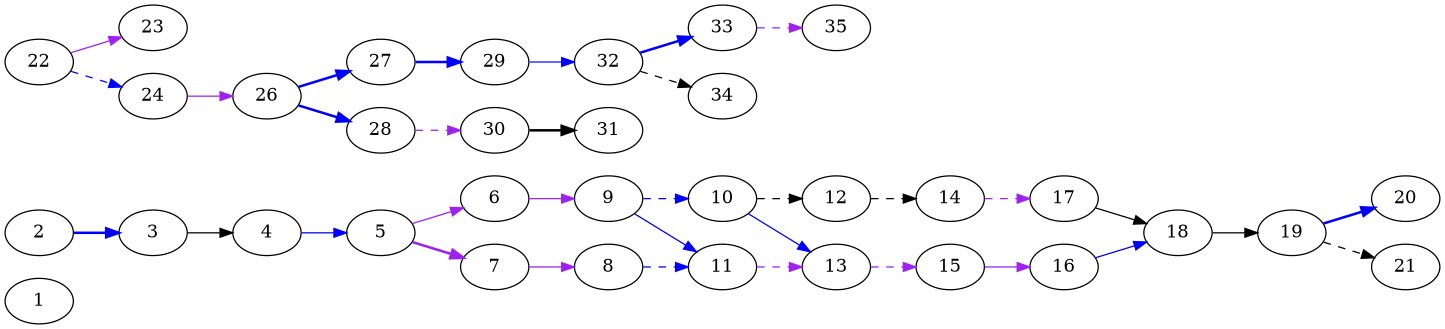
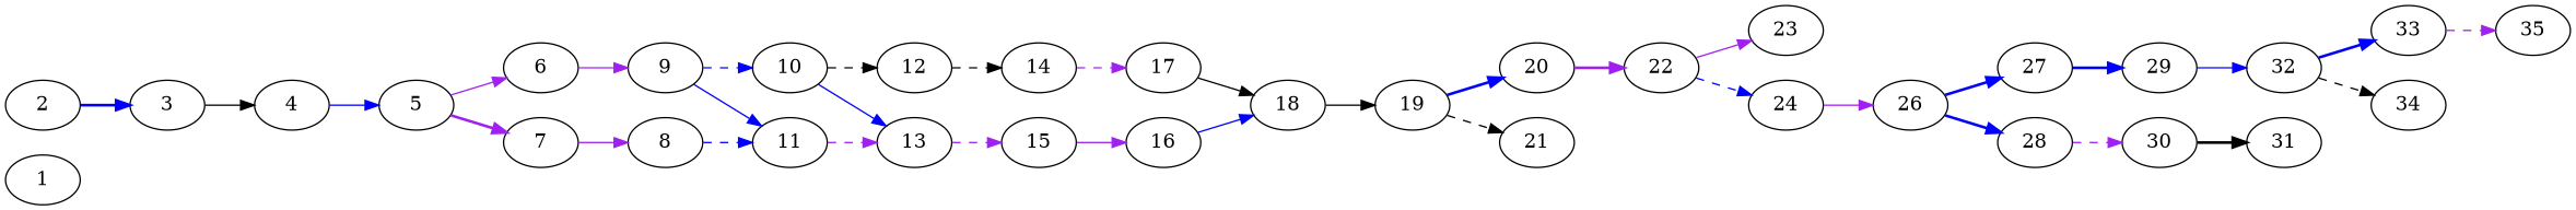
  digraph {
    rankdir=LR
    node [alpha=0.08]
    edge [color=blue style=solid]
    1 [alpha=0.04 expect_size=22718464]
    2 [alpha=0.07 expect_size=5900288]
    3 [expect_size=41912320]
    4 [alpha=0.17 expect_size=22940672]
    5 [alpha=0.09 expect_size=32856064]
    6 [alpha=0.03 expect_size=28309504]
    7 [expect_size=23746560]
    9 [alpha=0.07 expect_size=31164416]
    8 [alpha=0.10 expect_size=31881216]
    11 [alpha=0.16 expect_size=16233472]
    10 [alpha=0.02 expect_size=29281280]
    13 [alpha=0.17 expect_size=42648576]
    12 [alpha=0.01 expect_size=25931776]
    15 [alpha=0.03 expect_size=8107008]
    14 [alpha=0.06 expect_size=14132224]
    17 [expect_size=37482496]
    16 [alpha=0.10 expect_size=30071808]
    18 [alpha=0.05 expect_size=9304064]
    19 [alpha=0.12 expect_size=32074752]
    20 [alpha=0.12 expect_size=48370688]
    21 [alpha=0.20 expect_size=5991424]
    22 [expect_size=42771456]
    23 [alpha=0.11 expect_size=45470720]
    24 [alpha=0.02 expect_size=39379968]
    26 [alpha=0.16 expect_size=14043136]
    27 [alpha=0.16 expect_size=37894144]
    28 [expect_size=9862144]
    29 [alpha=0.10 expect_size=20705280]
    30 [alpha=0.03 expect_size=50064384]
    32 [alpha=0.06 expect_size=32010240]
    31 [alpha=0.20 expect_size=32278528]
    33 [expect_size=49917952]
    34 [alpha=0.13 expect_size=28298240]
    35 [alpha=0.20 expect_size=32035840]
    2 -> 3 [style=bold]
    3 -> 4 [color=black]
    4 -> 5
    5 -> 6 [color=purple]
    5 -> 7 [color=purple style=bold]
    6 -> 9 [color=purple]
    7 -> 8 [color=purple]
    9 -> 11
    9 -> 10 [style=dashed]
    8 -> 11 [style=dashed]
    11 -> 13 [color=purple style=dashed]
    10 -> 13
    10 -> 12 [color=black style=dashed]
    13 -> 15 [color=purple style=dashed]
    12 -> 14 [color=black style=dashed]
    15 -> 16 [color=purple]
    14 -> 17 [color=purple style=dashed]
    17 -> 18 [color=black]
    16 -> 18
    18 -> 19 [color=black]
    19 -> 20 [style=bold]
    19 -> 21 [color=black style=dashed]
+   20 -> 22 [color=purple style=bold]
    22 -> 23 [color=purple]
    22 -> 24 [style=dashed]
    24 -> 26 [color=purple]
    26 -> 27 [style=bold]
    26 -> 28 [style=bold]
    27 -> 29 [style=bold]
    28 -> 30 [color=purple style=dashed]
    29 -> 32
    30 -> 31 [color=black style=bold]
    32 -> 33 [style=bold]
    32 -> 34 [color=black style=dashed]
    33 -> 35 [color=purple style=dashed]
  }
